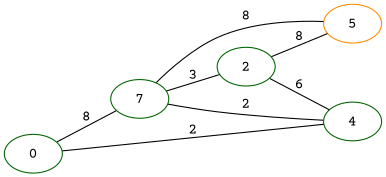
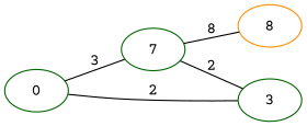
  graph {
    fontname="Courier Prime"
    rankdir=LR
    node [color=darkgreen fontname="Courier Prime" weight=2]
    edge [fontname="Courier Prime"]
    n1 [label=7]
    0 [weight=1]
-   3 [weight=1 label=4]
-   2
-   5 [color=darkorange weight=4]
+   3 [weight=1]
+   5 [color=darkorange weight=4 label=8]
    n1 -- 3 [label=2]
-   n1 -- 2 [label=3]
    n1 -- 5 [label=8]
-   0 -- n1 [label=8]
+   0 -- n1 [label=3]
    0 -- 3 [label=2]
-   2 -- 3 [label=6]
-   2 -- 5 [label=8]
  }
